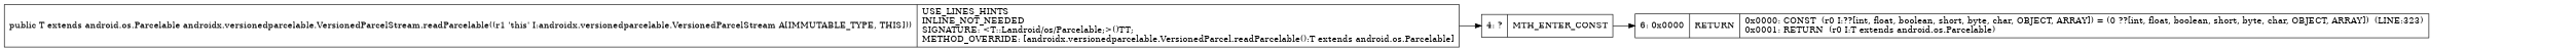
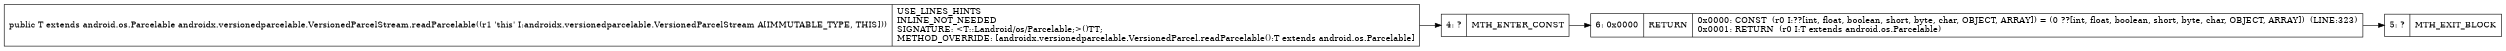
  digraph {
    rankdir=LR
    node [shape=record]
    n1 [label="{4\:\ ?|MTH_ENTER_CONST\l}"]
    n2 [label="{6\:\ 0x0000|RETURN\l|0x0000: CONST  (r0 I:??[int, float, boolean, short, byte, char, OBJECT, ARRAY]) = (0 ??[int, float, boolean, short, byte, char, OBJECT, ARRAY])  (LINE:323)\l0x0001: RETURN  (r0 I:T extends android.os.Parcelable) \l}"]
+   n3 [label="{5\:\ ?|MTH_EXIT_BLOCK\l}"]
    n4 [label="{public T extends android.os.Parcelable androidx.versionedparcelable.VersionedParcelStream.readParcelable((r1 'this' I:androidx.versionedparcelable.VersionedParcelStream A[IMMUTABLE_TYPE, THIS]))  | USE_LINES_HINTS\lINLINE_NOT_NEEDED\lSIGNATURE: \<T::Landroid\/os\/Parcelable;\>()TT;\lMETHOD_OVERRIDE: [androidx.versionedparcelable.VersionedParcel.readParcelable():T extends android.os.Parcelable]\l}"]
    n1 -> n2
+   n2 -> n3
    n4 -> n1
  }
